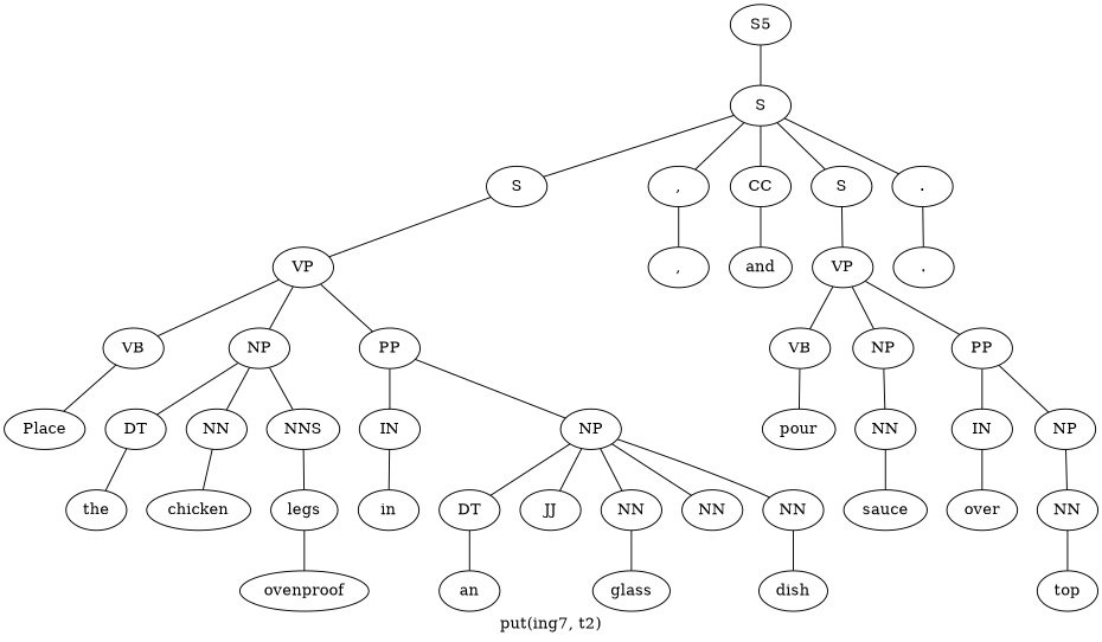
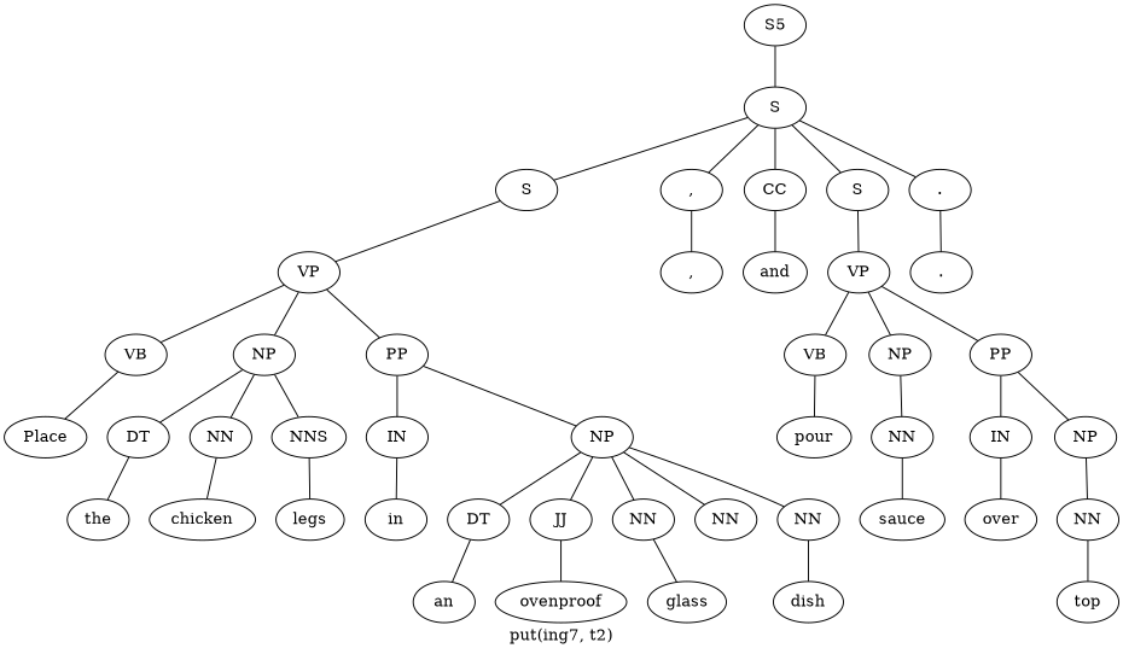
  graph {
    label="put(ing7, t2)"
    n1 [label=S5]
    n2 [label=S]
    n3 [label=S]
    n4 [label=","]
    n5 [label=CC]
    n6 [label=S]
    n7 [label="."]
    n8 [label=VP]
    n9 [label=","]
    n10 [label=and]
    n11 [label=VP]
    n12 [label="."]
    n13 [label=VB]
    n14 [label=NP]
    n15 [label=PP]
    n16 [label=Place]
    n17 [label=DT]
    n18 [label=NN]
    n19 [label=NNS]
    n20 [label=IN]
    n21 [label=NP]
    n22 [label=the]
    n23 [label=chicken]
    n24 [label=legs]
    n25 [label=in]
    n26 [label=DT]
    n27 [label=JJ]
    n28 [label=NN]
    n29 [label=NN]
    n30 [label=NN]
    n31 [label=an]
    n32 [label=ovenproof]
    n33 [label=glass]
    n34 [label=dish]
    n35 [label=VB]
    n36 [label=NP]
    n37 [label=PP]
    n38 [label=pour]
    n39 [label=NN]
    n40 [label=IN]
    n41 [label=NP]
    n42 [label=sauce]
    n43 [label=over]
    n44 [label=NN]
    n45 [label=top]
    n1 -- n2
    n2 -- n3
    n2 -- n4
    n2 -- n5
    n2 -- n6
    n2 -- n7
    n3 -- n8
    n4 -- n9
    n5 -- n10
    n6 -- n11
    n7 -- n12
    n8 -- n13
    n8 -- n14
    n8 -- n15
    n11 -- n35
    n11 -- n36
    n11 -- n37
    n13 -- n16
    n14 -- n17
    n14 -- n18
    n14 -- n19
    n15 -- n20
    n15 -- n21
    n17 -- n22
    n18 -- n23
    n19 -- n24
    n20 -- n25
    n21 -- n26
    n21 -- n27
    n21 -- n28
    n21 -- n29
    n21 -- n30
    n26 -- n31
-   n24 -- n32
+   n27 -- n32
    n28 -- n33
    n30 -- n34
    n35 -- n38
    n36 -- n39
    n37 -- n40
    n37 -- n41
    n39 -- n42
    n40 -- n43
    n41 -- n44
    n44 -- n45
  }
